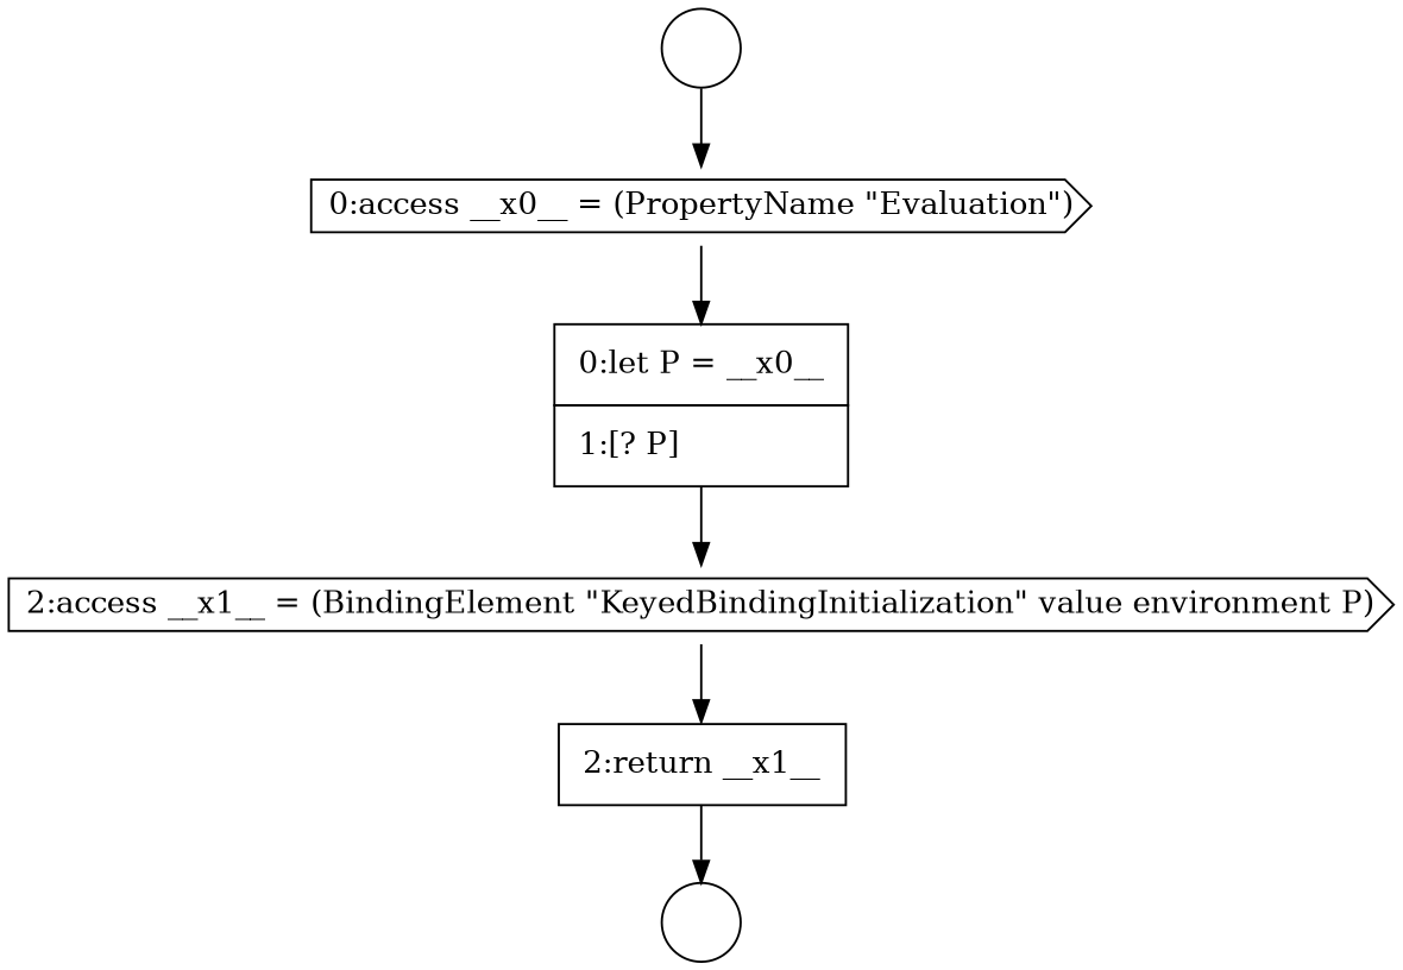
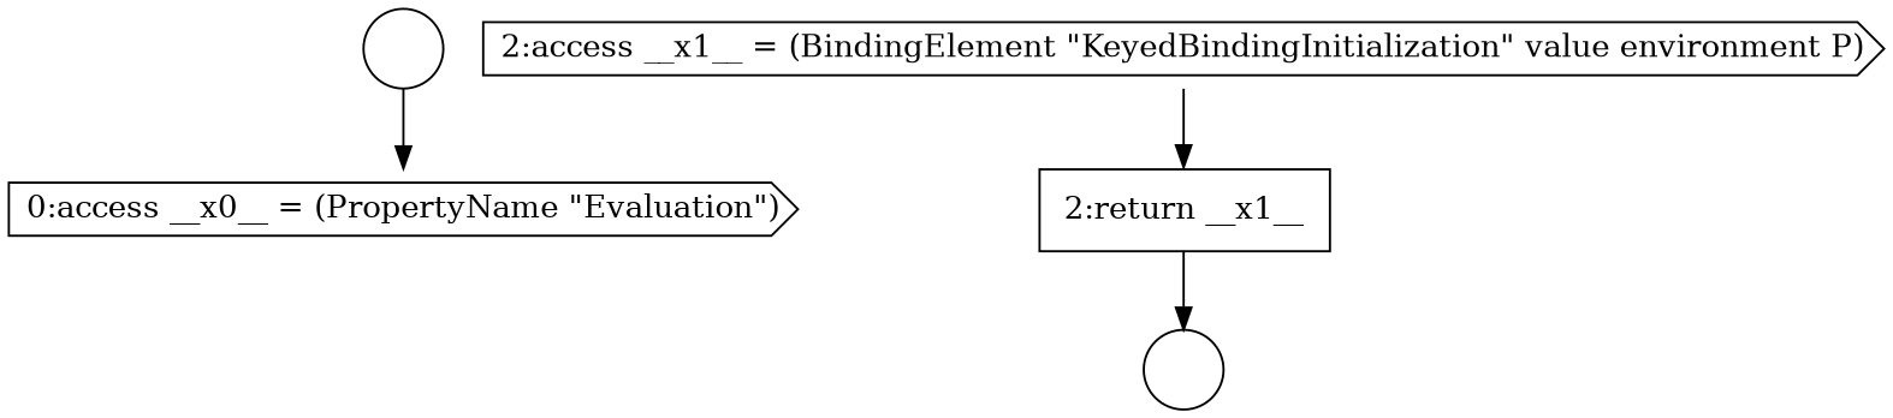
  digraph {
    node [color=black fillcolor=white shape=cds style=filled]
    edge [color=black]
    n1 [label=<<font color="black">0:access __x0__ = (PropertyName &quot;Evaluation&quot;)</font>>]
-   n2 [label=<<font color="black">     <table border="0" cellborder="1" cellspacing="0" cellpadding="10">       <tr><td align="left">0:let P = __x0__</td></tr>       <tr><td align="left">1:[? P]</td></tr>     </table>   </font>> margin=0 shape=none]
    n3 [label=<<font color="black">2:access __x1__ = (BindingElement &quot;KeyedBindingInitialization&quot; value environment P)</font>>]
    n4 [label=" " shape=circle]
    n5 [label=<<font color="black">     <table border="0" cellborder="1" cellspacing="0" cellpadding="10">       <tr><td align="left">2:return __x1__</td></tr>     </table>   </font>> margin=0 shape=none]
    n6 [label=" " shape=circle]
-   n1 -> n2
-   n2 -> n3
    n3 -> n5
    n4 -> n1
    n5 -> n6
  }
